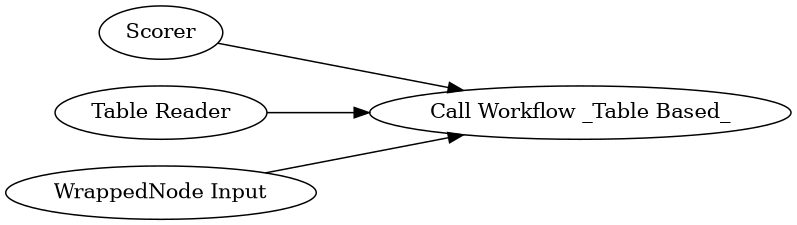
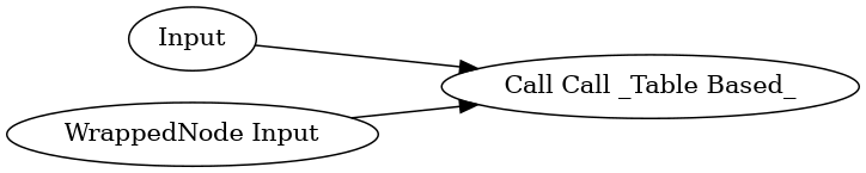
  digraph {
    rankdir=LR
-   n1 [label="Call Workflow _Table Based_"]
-   n2 [label=Scorer]
-   n3 [label="Table Reader"]
+   n1 [label="Call Call _Table Based_"]
+   n2 [label=Input]
    n4 [label="WrappedNode Input"]
    n2 -> n1
-   n3 -> n1
    n4 -> n1
  }
